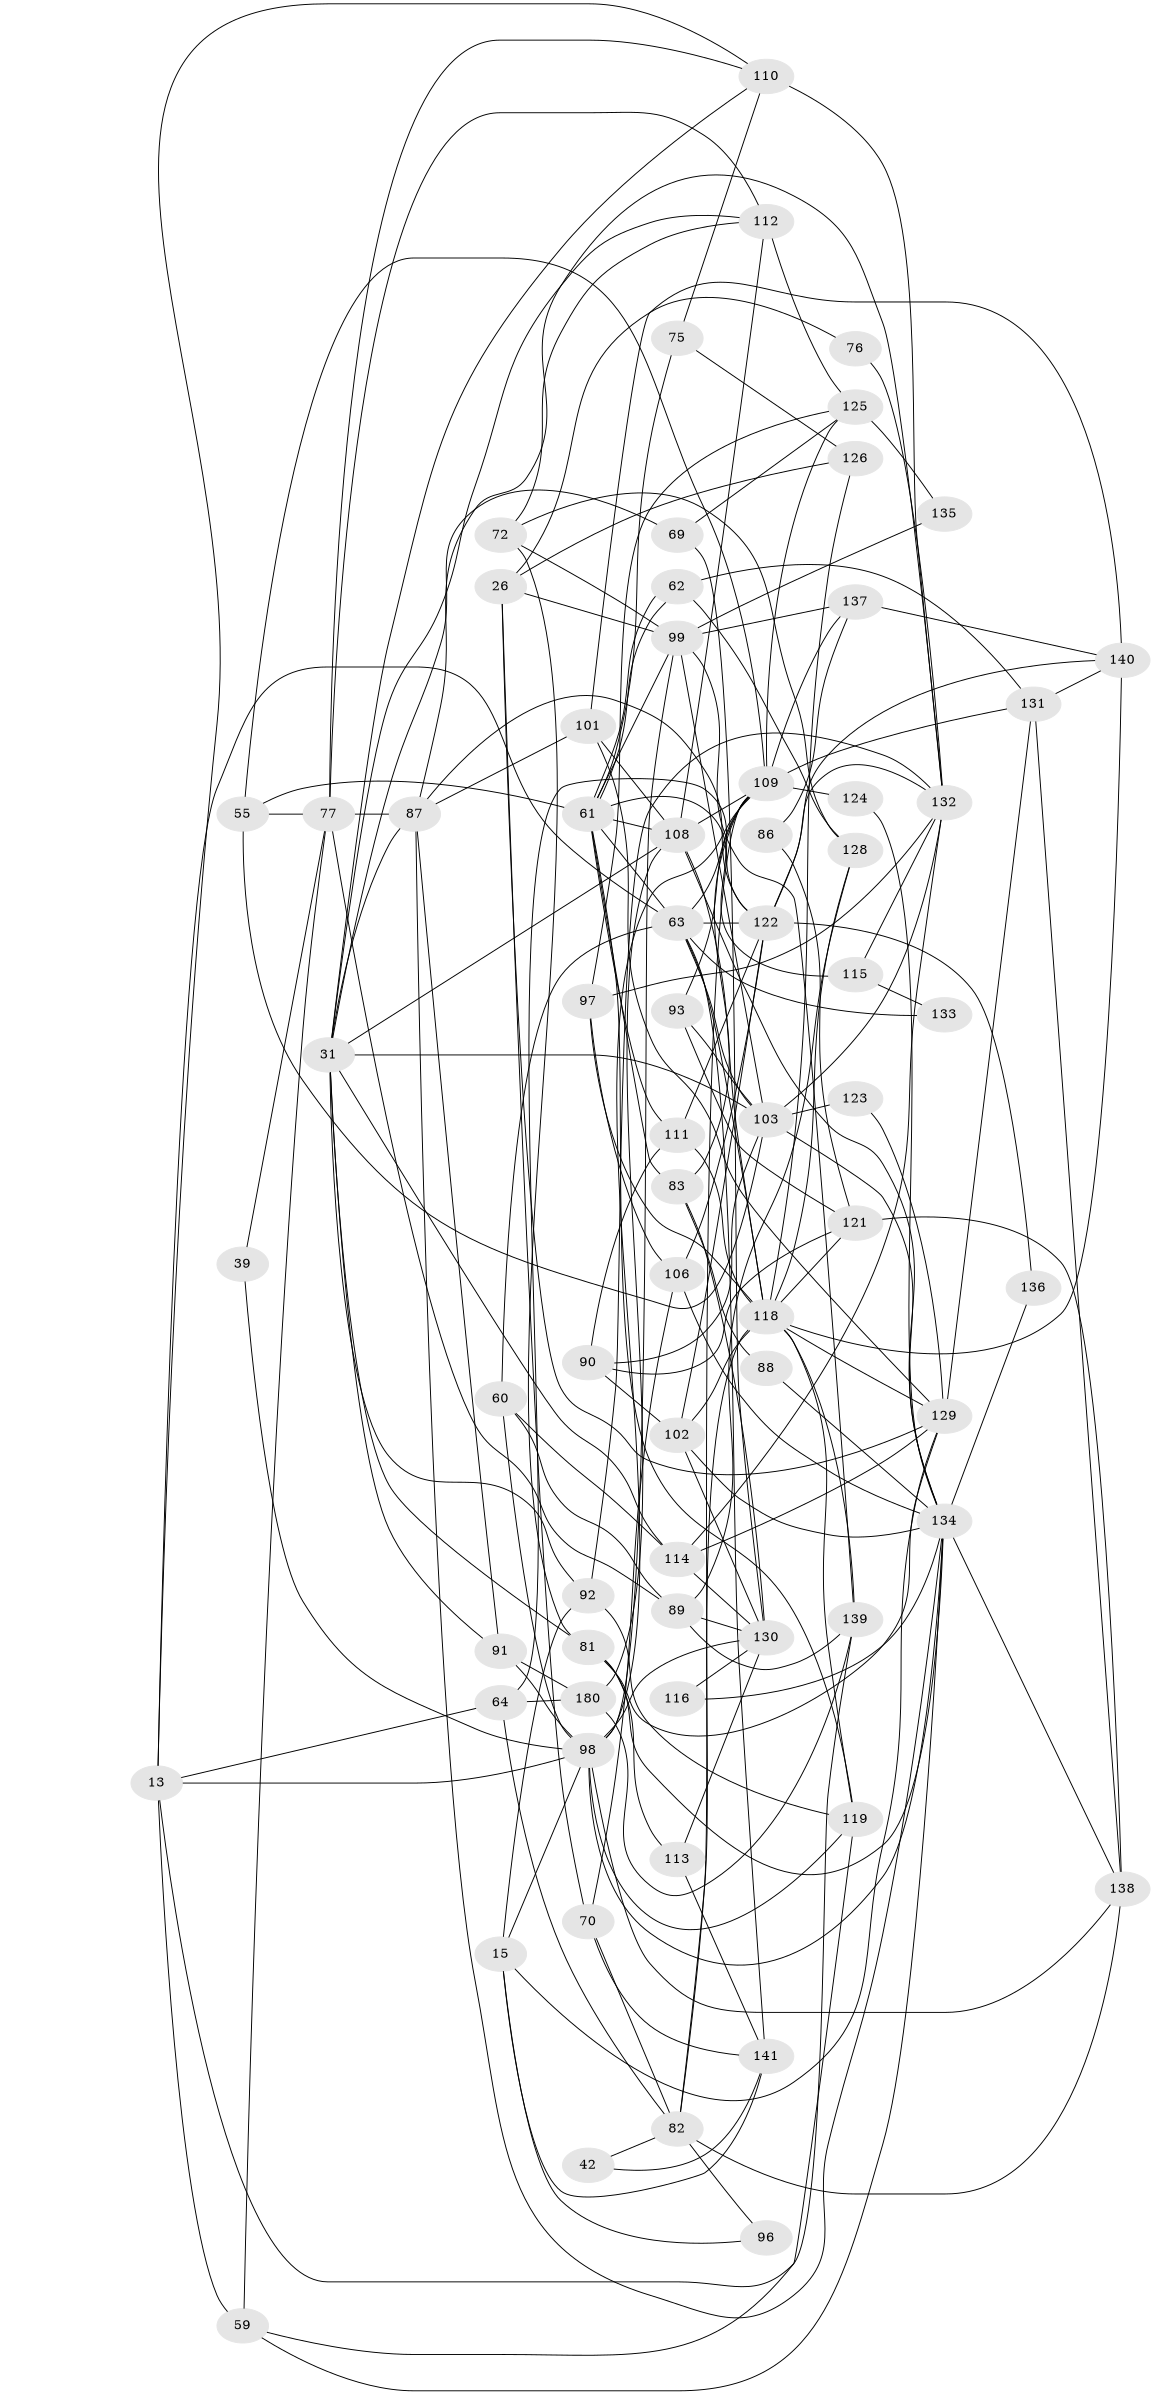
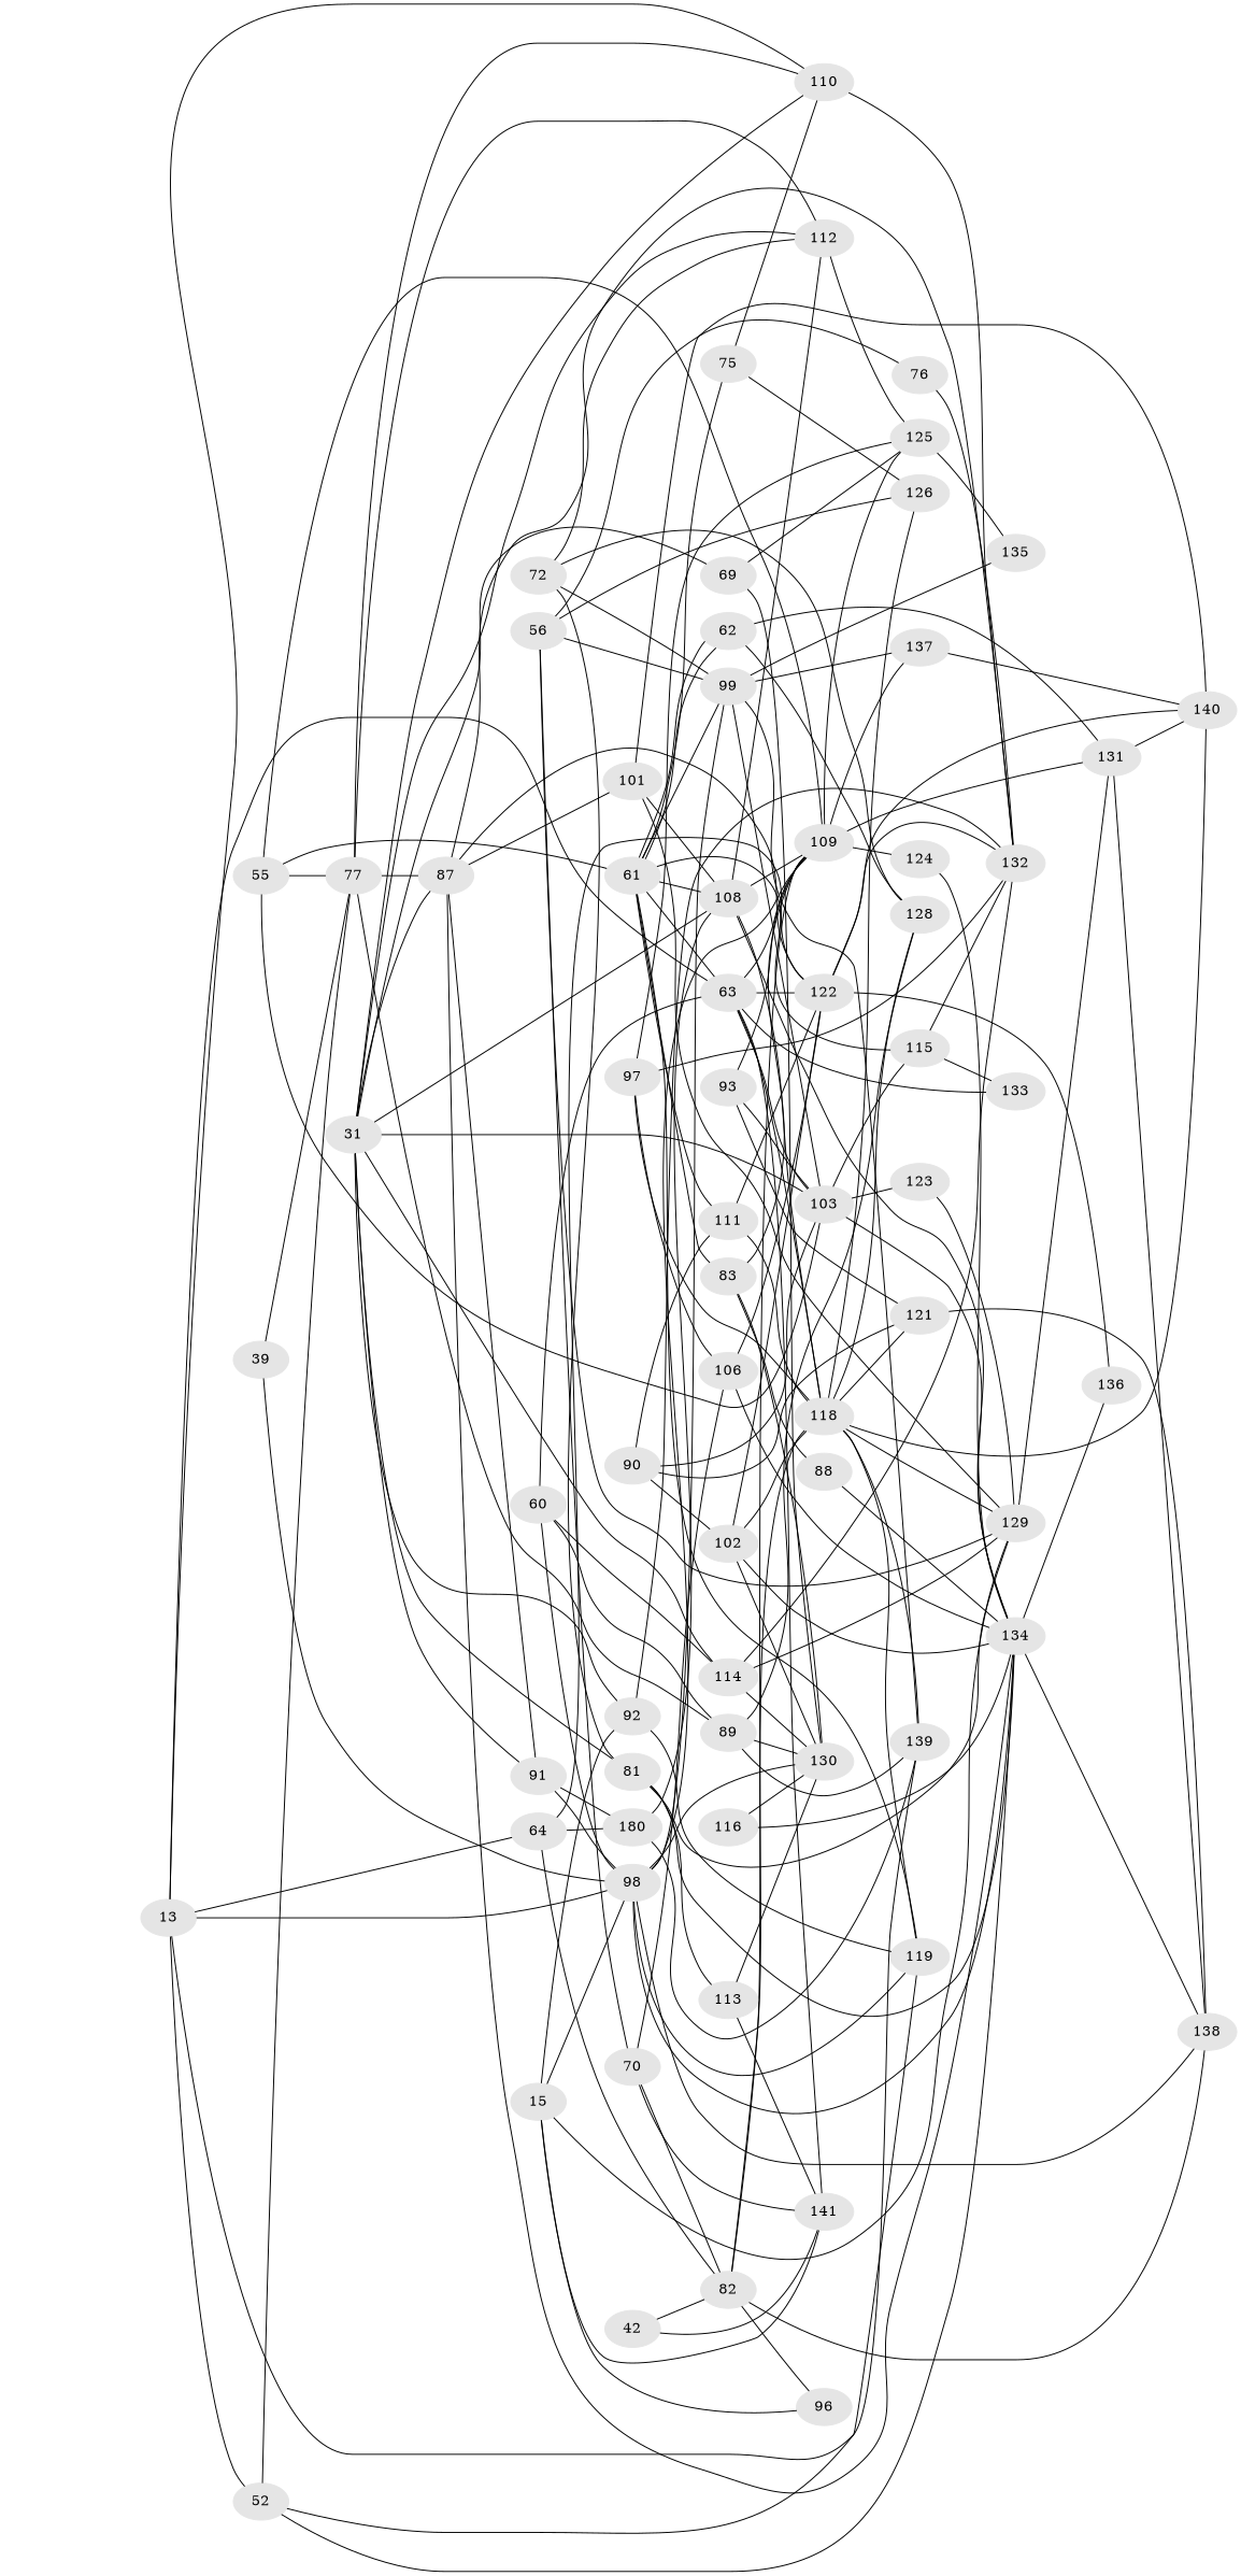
  graph {
    rankdir=LR
    node [color=gray90 style=filled]
    13 [super="+8"]
-   59 [super="+19"]
+   59 [super="+19" label=52]
    63 [super="+54"]
    64
    110 [super="+17"]
    119
    98 [super="+50+79+95"]
    77
    134 [super="+85+117+104"]
    139 [super="+65"]
    141
    103 [super="+22+36"]
    109 [super="+51+107"]
    118 [super="+2+7+48+43"]
    122 [super="+10+40"]
    133
    82 [super="+3"]
    n18 [label=180 super="+32"]
    88
    132 [super="+11+120"]
    92 [super="+12"]
    15
    96
    129 [super="+37+35"]
    99 [super="+45+41+74"]
    130 [super="+16+73"]
    138 [super="+127"]
    131 [super="+57"]
    31 [super="+25+28"]
    69
    81 [super="+71"]
    87 [super="+9+49"]
    91 [super="+68"]
    108 [super="+94"]
    112 [super="+66"]
    114 [super="+53"]
    125 [super="+58"]
    113
    101 [super="+38"]
    123
    39
    89 [super="+6"]
    42
    61 [super="+46"]
    62
    75 [super="+72"]
    83
    111
    115
    55
    137 [super="+34"]
    124
-   56 [label=26]
+   56
    70
    76
    126
    106
    135
    136
    60 [super="+29"]
    128 [super="+30"]
    140 [super="+80"]
    121
    n64 [label=72]
-   86
    90
    102
    93
    97
    116
    13 -- 59 [weight=2]
    13 -- 63
    13 -- 64
    13 -- 110
    13 -- 119
    13 -- 98
    59 -- 77
    59 -- 134
    59 -- 139
    63 -- 141
    63 -- 103
    63 -- 109
    63 -- 118
    63 -- 122 [weight=2]
    63 -- 133
    64 -- 122
    64 -- 82
    64 -- n18
    110 -- 132
    98 -- 119
    98 -- 134
    98 -- 109
    98 -- 99 [weight=2]
    98 -- 130 [weight=3]
    98 -- 138
    77 -- 110
    77 -- 87 [weight=2]
    77 -- 112
    77 -- 89
    134 -- 138
    134 -- 136
    103 -- 134 [weight=3]
-   103 -- 132 [weight=3]
+   103 -- 115 [weight=3]
    103 -- 123
    109 -- 131
    109 -- 125
    109 -- 137
    109 -- 124
    118 -- 119
    118 -- 139
    118 -- 129 [weight=2]
    118 -- 126
    118 -- 128
    118 -- 140
    118 -- 121
    122 -- 132
    122 -- 136
    122 -- 140
    82 -- 109 [weight=2]
    82 -- 118
    82 -- 96
    82 -- 138 [weight=2]
    n18 -- 139
    n18 -- 108
    88 -- 134
    92 -- 119
    92 -- 132 [weight=2]
    15 -- 98
    15 -- 141
    15 -- 92 [weight=2]
    15 -- 96
    15 -- 129
    129 -- 131
    99 -- 139 [weight=2]
    99 -- 103
    99 -- 137
    99 -- 135 [weight=2]
    131 -- 138
    131 -- 140
    31 -- 110
    31 -- 103 [weight=2]
    31 -- 92 [weight=2]
    31 -- 69
    31 -- 81
    31 -- 87
    31 -- 91
    31 -- 108
    31 -- 112
    31 -- 114
    69 -- 130
    69 -- 125
    81 -- 134
    81 -- 129
    81 -- 113
    87 -- 134 [weight=2]
    87 -- 122
    87 -- 132
    87 -- 91
    87 -- 101
    91 -- 98 [weight=2]
    91 -- n18
    108 -- 134 [weight=2]
    108 -- 109 [weight=2]
    108 -- 118 [weight=2]
    108 -- 112
    112 -- 125
    114 -- 132
    114 -- 129
    114 -- 130
    125 -- 135
    113 -- 141
    113 -- 130
    101 -- 129
    101 -- 108
    101 -- 140
    123 -- 129
    39 -- 98
    39 -- 77
    89 -- 139
    89 -- 130
    89 -- 128
    42 -- 141
    42 -- 82
    61 -- 63
    61 -- 119
    61 -- 99
    61 -- 108
    61 -- 62 [weight=2]
    61 -- 62
    61 -- 75
    61 -- 83
    61 -- 111
    61 -- 115
    62 -- 131
    62 -- 128
    75 -- 110
    75 -- 126
    83 -- 109
    83 -- 88
    83 -- 130
    111 -- 118
    111 -- 122
    115 -- 133
    115 -- 132
    55 -- 77
    55 -- 103 [weight=2]
    55 -- 109
    55 -- 61
    137 -- 140
    124 -- 134
    56 -- 129 [weight=2]
    56 -- 99
    56 -- 70
    56 -- 76
    56 -- 126
    70 -- 141
    70 -- 82
    70 -- 106
    76 -- 132
    106 -- 134
    106 -- 122
    60 -- 63
    60 -- 98
    60 -- 114
    60 -- 89
    121 -- 138
    n64 -- 99 [weight=2]
    n64 -- 81
    n64 -- 112 [weight=2]
    n64 -- 128
-   86 -- 137
-   86 -- 121
    90 -- 103 [weight=3]
    90 -- 111
    90 -- 121
    90 -- 102
    102 -- 134
    102 -- 118
    102 -- 122
    102 -- 130
    93 -- 103
    93 -- 109
    93 -- 121
    97 -- 118
    97 -- 132
    97 -- 125
    97 -- 106
    116 -- 134
    116 -- 130
  }
